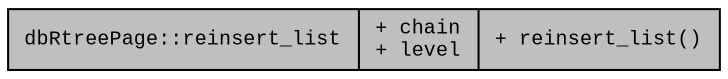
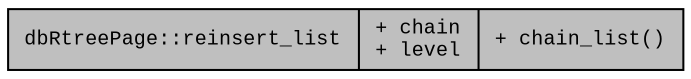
  digraph {
    rankdir=LR
    fontname="Liberation Mono"
-   n1 [color=black fillcolor=grey75 fontcolor=black fontname="Liberation Mono" fontsize=10 height=0.2 label="{dbRtreePage::reinsert_list\n|+ chain\l+ level\l|+ reinsert_list()\l}" shape=record style=filled width=0.4]
+   n1 [color=black fillcolor=grey75 fontcolor=black fontname="Liberation Mono" fontsize=10 height=0.2 label="{dbRtreePage::reinsert_list\n|+ chain\l+ level\l|+ chain_list()\l}" shape=record style=filled width=0.4]
  }
